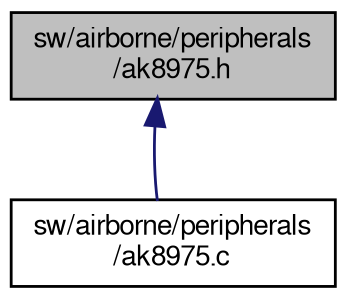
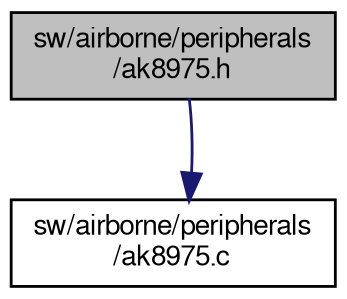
  digraph {
    node [color=black fontname=FreeSans fontsize=10 shape=record style=filled]
    n1 [fillcolor=grey75 fontcolor=black height=0.2 label="sw/airborne/peripherals\l/ak8975.h" width=0.4]
    n2 [fillcolor=white height=0.2 label="sw/airborne/peripherals\l/ak8975.c" width=0.4]
-   n1 -> n2 [color=midnightblue dir=back fontname=FreeSans fontsize=10 labelfontname=FreeSans labelfontsize=10 style=solid]
+   n2 -> n1 [color=midnightblue dir=back fontname=FreeSans fontsize=10 labelfontname=FreeSans labelfontsize=10 style=solid]
  }
